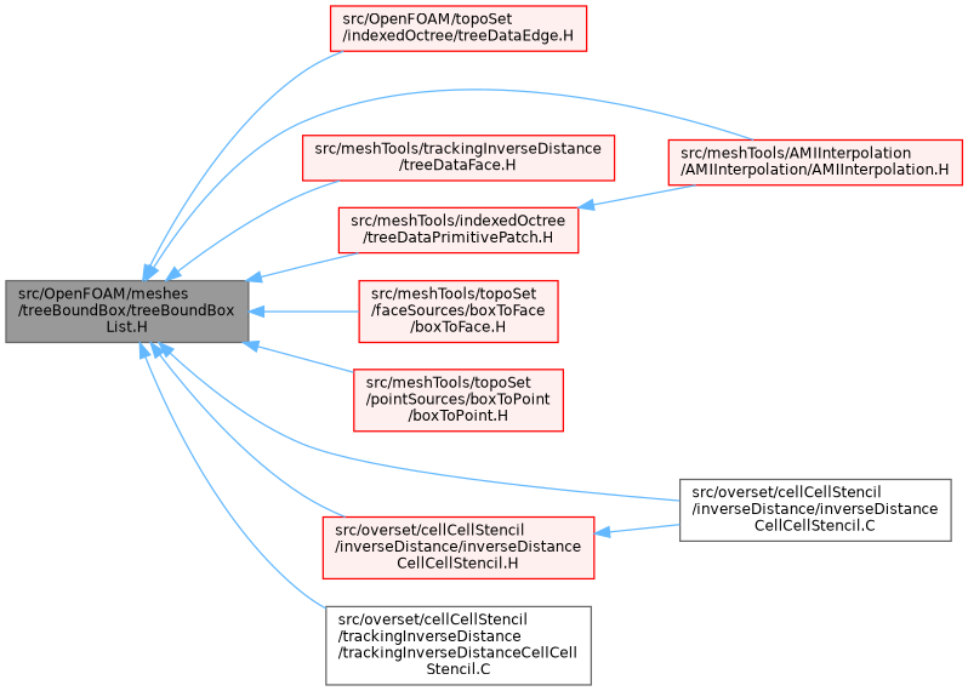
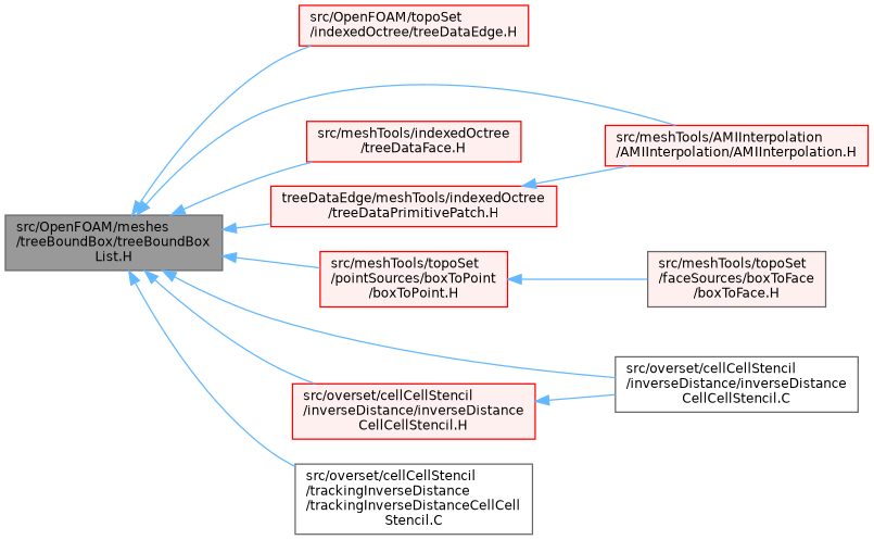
  digraph {
    rankdir=LR
    node [color=red fillcolor="#FFF0F0" fontname=Helvetica fontsize=10 shape=box style=filled]
    edge [color=steelblue1 dir=back fontname=Helvetica fontsize=10 labelfontname=Helvetica labelfontsize=10 style=solid]
    n1 [color=gray40 fillcolor=grey60 fontcolor=black height=0.2 label="src/OpenFOAM/meshes\l/treeBoundBox/treeBoundBox\lList.H" width=0.4]
    n2 [height=0.2 label="src/OpenFOAM/topoSet\l/indexedOctree/treeDataEdge.H" width=0.4]
    n3 [height=0.2 label="src/meshTools/AMIInterpolation\l/AMIInterpolation/AMIInterpolation.H" width=0.4]
-   n4 [height=0.2 label="src/meshTools/trackingInverseDistance\l/treeDataFace.H" width=0.4]
-   n5 [height=0.2 label="src/meshTools/indexedOctree\l/treeDataPrimitivePatch.H" width=0.4]
-   n6 [height=0.2 label="src/meshTools/topoSet\l/faceSources/boxToFace\l/boxToFace.H" width=0.4]
+   n4 [height=0.2 label="src/meshTools/indexedOctree\l/treeDataFace.H" width=0.4]
+   n5 [height=0.2 label="treeDataEdge/meshTools/indexedOctree\l/treeDataPrimitivePatch.H" width=0.4]
+   n6 [color=grey40 height=0.2 label="src/meshTools/topoSet\l/faceSources/boxToFace\l/boxToFace.H" width=0.4]
    n7 [height=0.2 label="src/meshTools/topoSet\l/pointSources/boxToPoint\l/boxToPoint.H" width=0.4]
    n8 [color=grey40 fillcolor=white height=0.2 label="src/overset/cellCellStencil\l/inverseDistance/inverseDistance\lCellCellStencil.C" width=0.4]
    n9 [height=0.2 label="src/overset/cellCellStencil\l/inverseDistance/inverseDistance\lCellCellStencil.H" width=0.4]
    n10 [color=grey40 fillcolor=white height=0.2 label="src/overset/cellCellStencil\l/trackingInverseDistance\l/trackingInverseDistanceCellCell\lStencil.C" width=0.4]
    n1 -> n2
    n1 -> n3
    n1 -> n4
    n1 -> n5
-   n1 -> n6
+   n7 -> n6
    n1 -> n7
    n1 -> n8
    n1 -> n9
    n1 -> n10
    n5 -> n3
    n9 -> n8
  }
